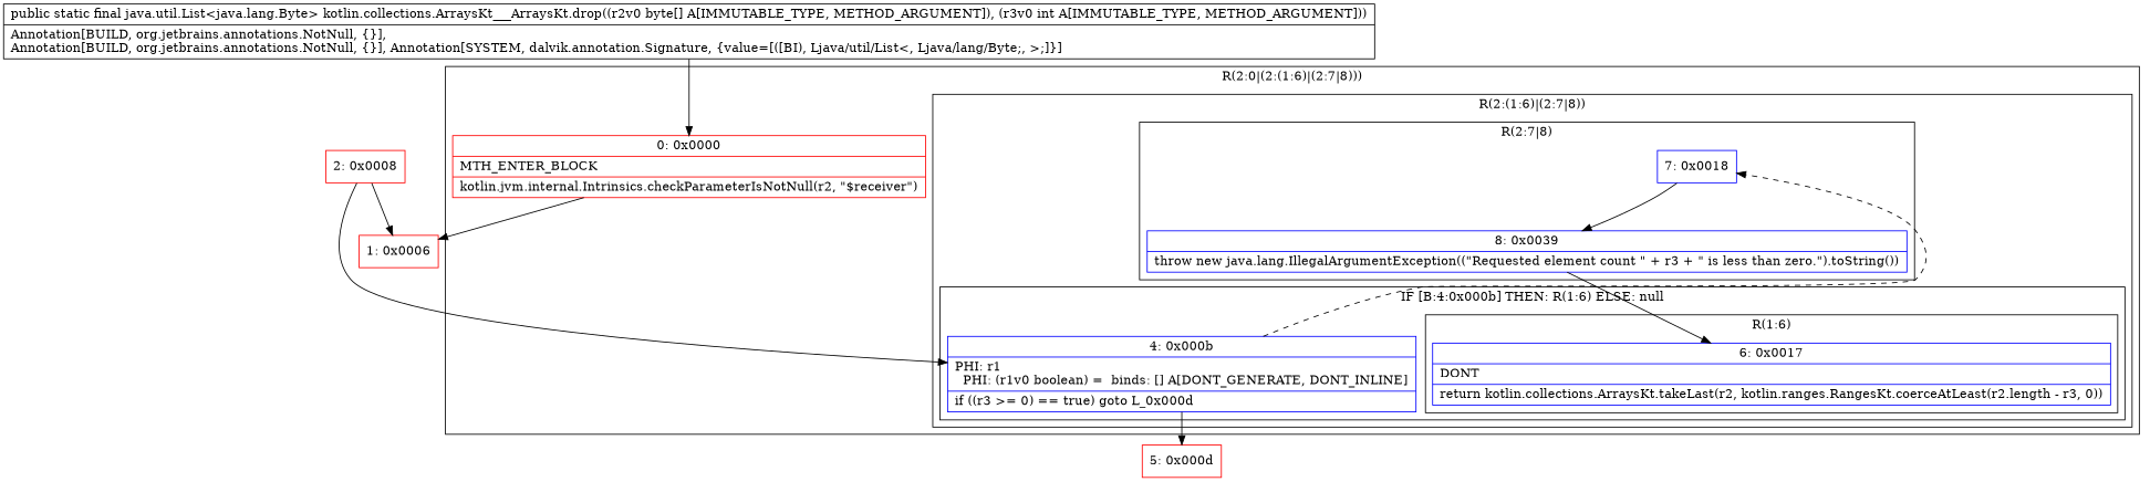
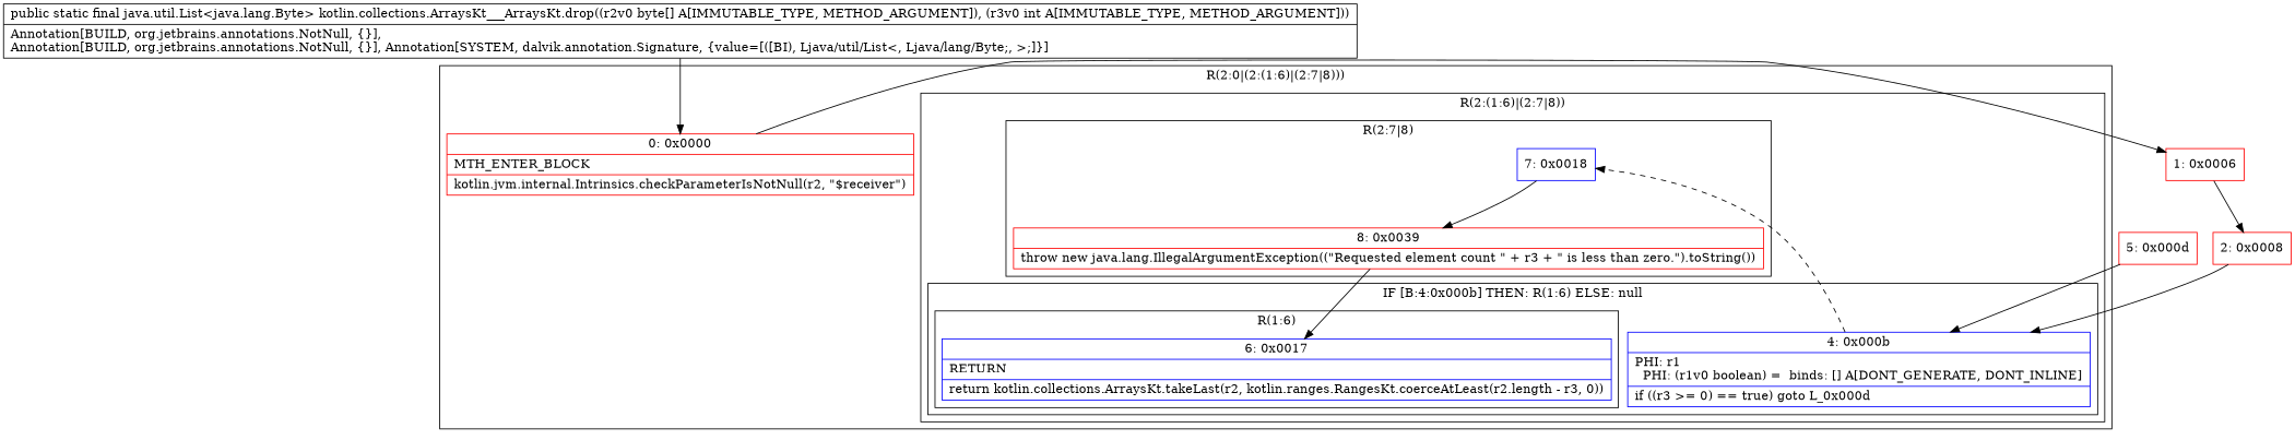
  digraph {
    node [color=blue shape=record]
-   n1 [label="{6\:\ 0x0017|DONT\l|return kotlin.collections.ArraysKt.takeLast(r2, kotlin.ranges.RangesKt.coerceAtLeast(r2.length \- r3, 0))\l}"]
+   n1 [label="{6\:\ 0x0017|RETURN\l|return kotlin.collections.ArraysKt.takeLast(r2, kotlin.ranges.RangesKt.coerceAtLeast(r2.length \- r3, 0))\l}"]
    n2 [label="{4\:\ 0x000b|PHI: r1 \l  PHI: (r1v0 boolean) =  binds: [] A[DONT_GENERATE, DONT_INLINE]\l|if ((r3 \>= 0) == true) goto L_0x000d\l}"]
    n3 [label="{7\:\ 0x0018}"]
-   n4 [label="{8\:\ 0x0039|throw new java.lang.IllegalArgumentException((\"Requested element count \" + r3 + \" is less than zero.\").toString())\l}"]
+   n4 [color=red label="{8\:\ 0x0039|throw new java.lang.IllegalArgumentException((\"Requested element count \" + r3 + \" is less than zero.\").toString())\l}"]
    n5 [color=red label="{0\:\ 0x0000|MTH_ENTER_BLOCK\l|kotlin.jvm.internal.Intrinsics.checkParameterIsNotNull(r2, \"$receiver\")\l}"]
    n6 [color=red label="{5\:\ 0x000d}"]
    n7 [color=red label="{1\:\ 0x0006}"]
    n8 [color=red label="{2\:\ 0x0008}"]
    n9 [label="{public static final java.util.List\<java.lang.Byte\> kotlin.collections.ArraysKt___ArraysKt.drop((r2v0 byte[] A[IMMUTABLE_TYPE, METHOD_ARGUMENT]), (r3v0 int A[IMMUTABLE_TYPE, METHOD_ARGUMENT]))  | Annotation[BUILD, org.jetbrains.annotations.NotNull, \{\}], \lAnnotation[BUILD, org.jetbrains.annotations.NotNull, \{\}], Annotation[SYSTEM, dalvik.annotation.Signature, \{value=[([BI), Ljava\/util\/List\<, Ljava\/lang\/Byte;, \>;]\}]\l}" color=""]
    subgraph cluster_1 {
      label="R(2:0|(2:(1:6)|(2:7|8)))"
      n5
      subgraph cluster_2 {
        label="R(2:(1:6)|(2:7|8))"
        subgraph cluster_3 {
          label="IF [B:4:0x000b] THEN: R(1:6) ELSE: null"
          n2
          subgraph cluster_4 {
            label="R(1:6)"
            n1
          }
        }
        subgraph cluster_5 {
          label="R(2:7|8)"
          n3
          n4
        }
      }
    }
    n2 -> n3 [style=dashed]
-   n2 -> n6
+   n6 -> n2
    n3 -> n4
    n4 -> n1
    n5 -> n7
-   n8 -> n7
+   n7 -> n8
    n8 -> n2
    n9 -> n5
  }
